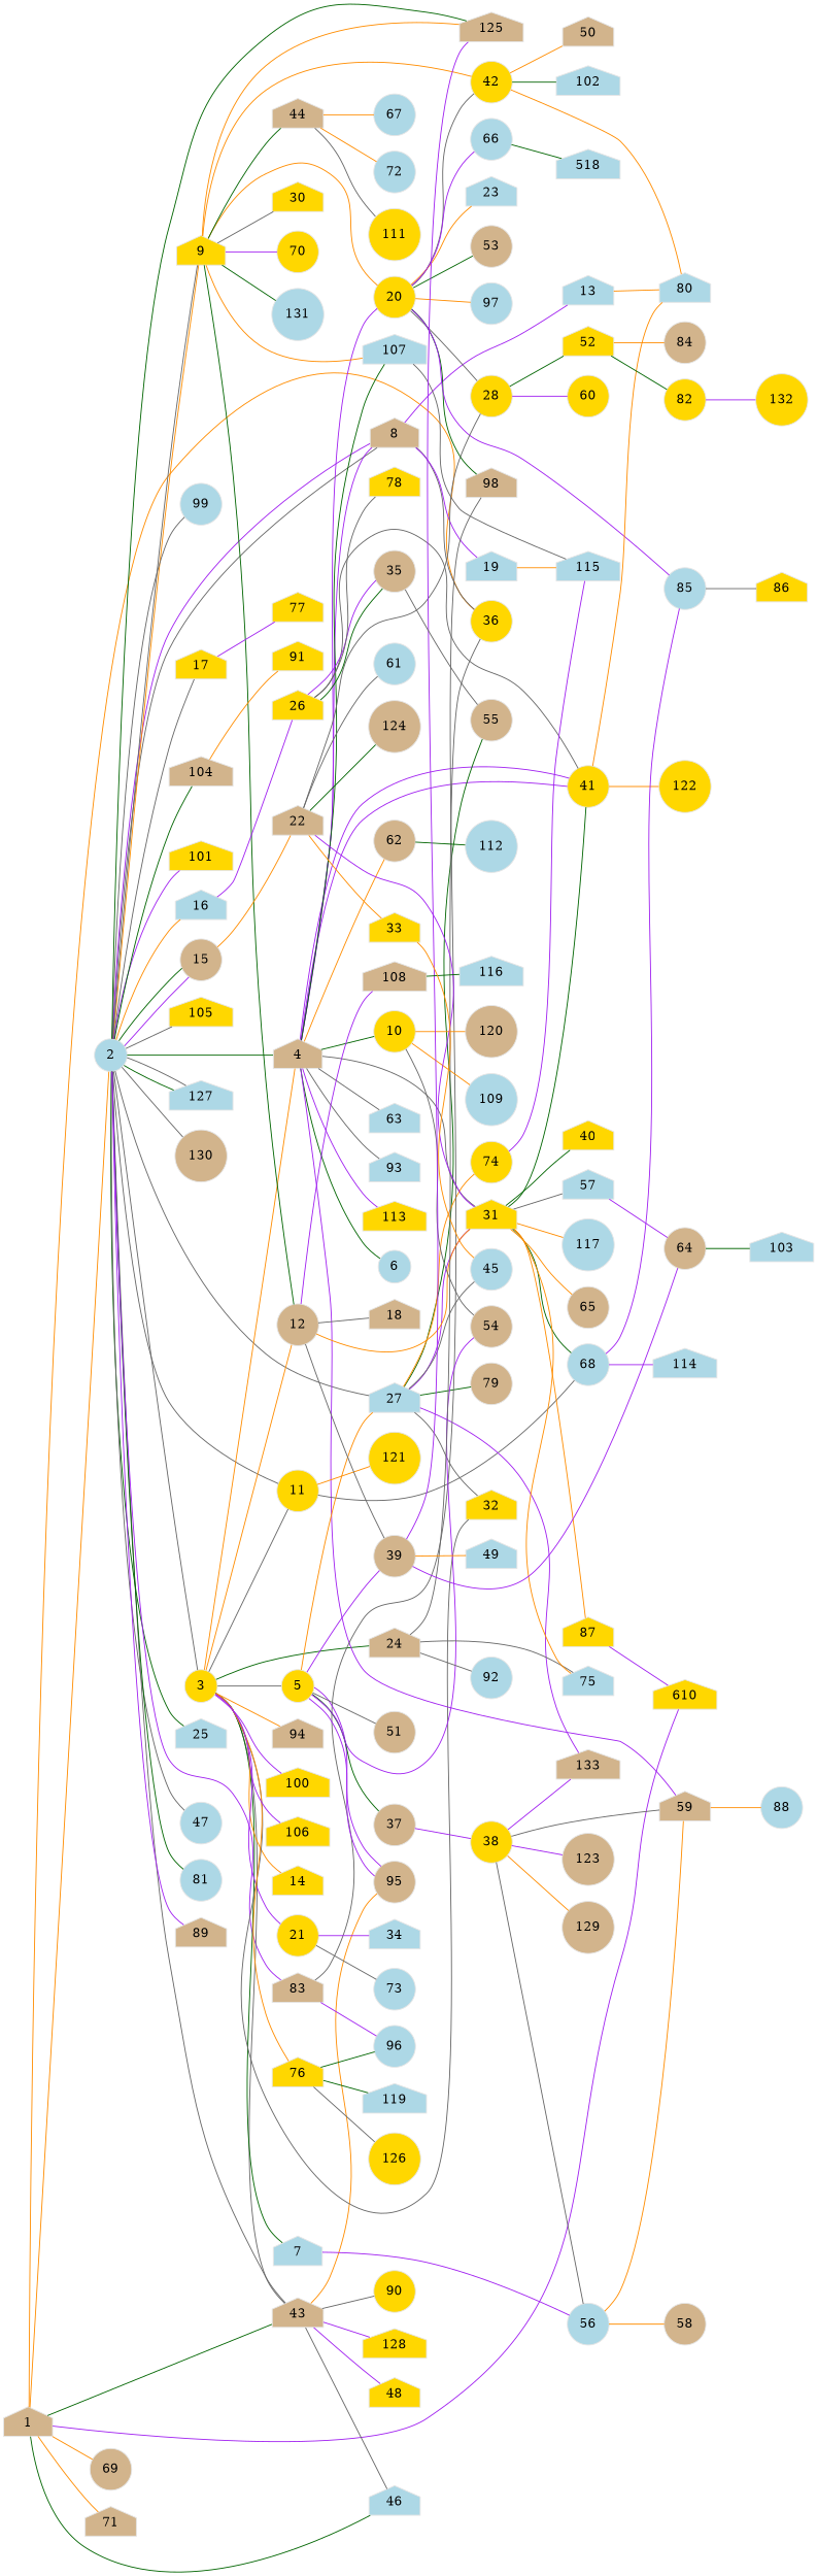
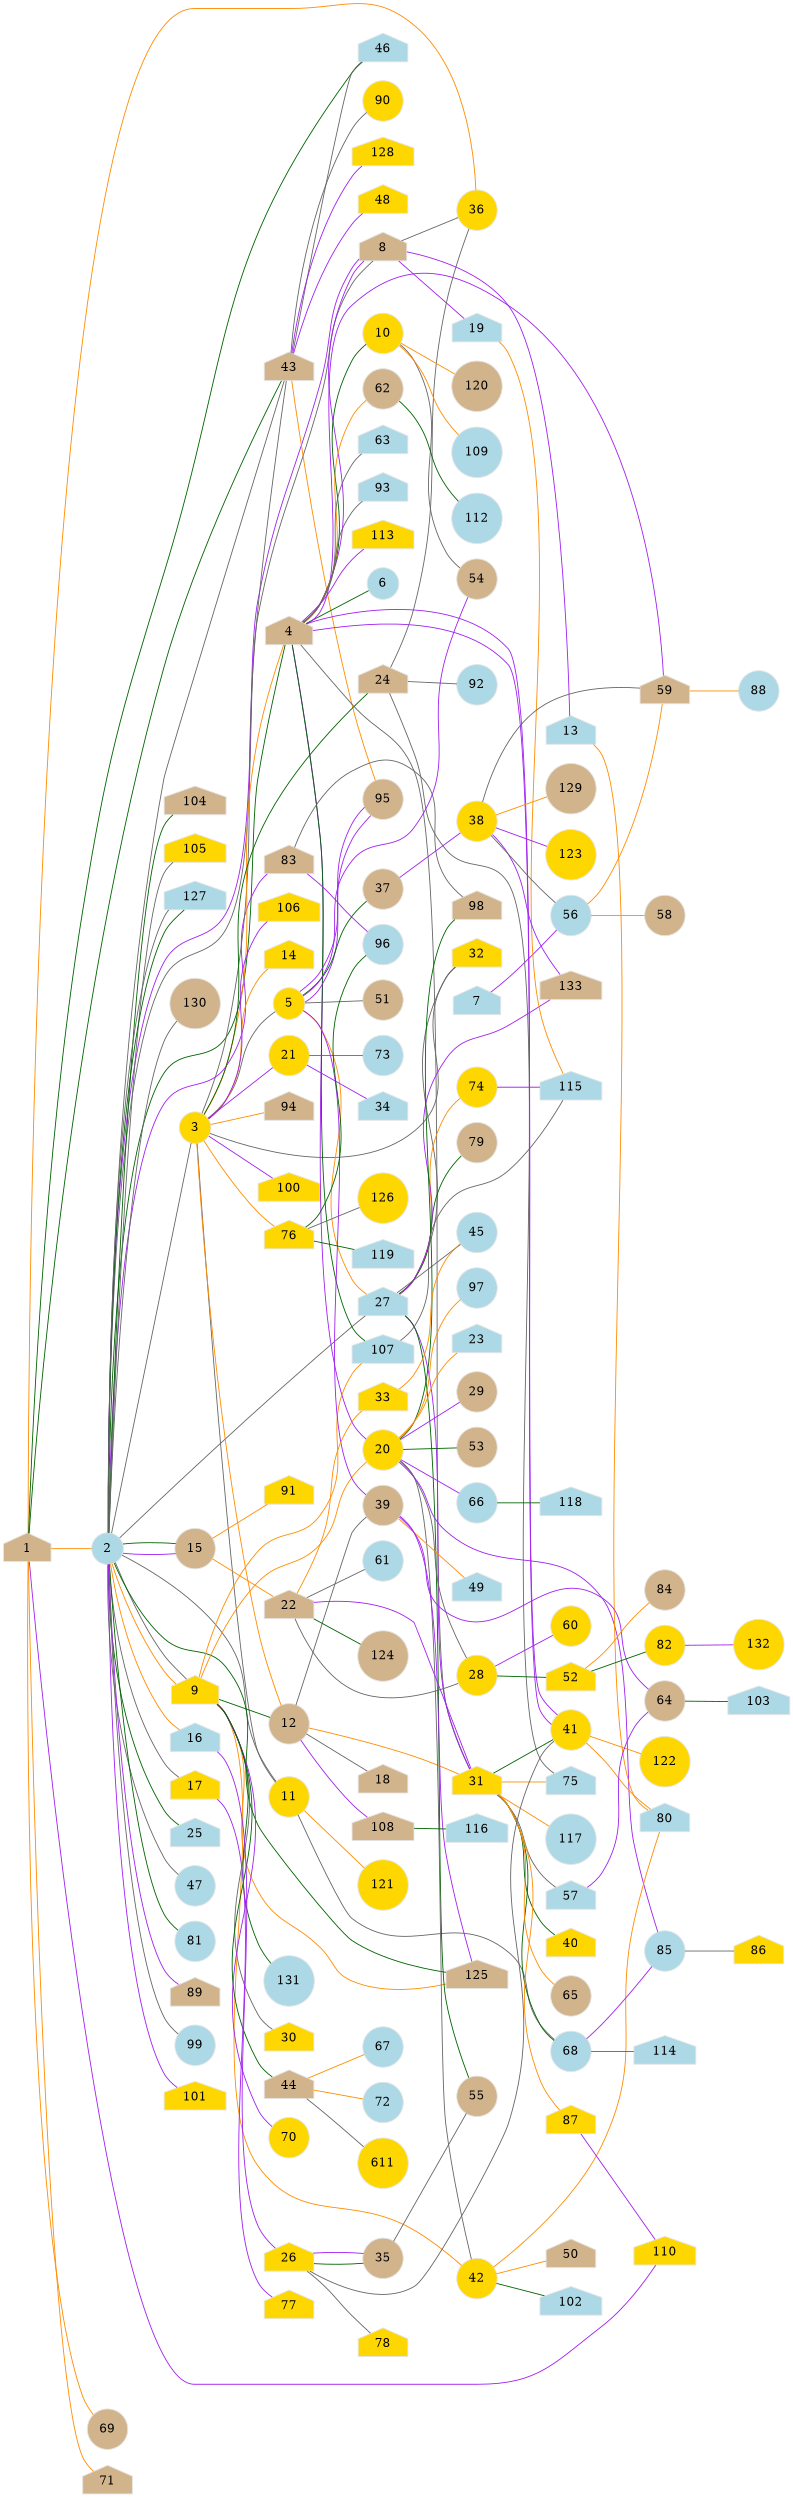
  graph {
    rankdir=LR
    node [color=gray90 fillcolor=lightblue shape=house style=filled]
    edge [color=purple]
    1 [fillcolor=tan]
    2 [shape=circle]
    36 [fillcolor=gold shape=circle]
    43 [fillcolor=tan]
    46
    69 [fillcolor=tan shape=circle]
    71 [fillcolor=tan]
-   110 [fillcolor=gold label=610]
+   110 [fillcolor=gold]
    3 [fillcolor=gold shape=circle]
    4 [fillcolor=tan]
    8 [fillcolor=tan]
    9 [fillcolor=gold]
    11 [fillcolor=gold shape=circle]
    15 [fillcolor=tan shape=circle]
    16
    17 [fillcolor=gold]
    25
    27
    47 [shape=circle]
    81 [shape=circle]
    83 [fillcolor=tan]
    89 [fillcolor=tan]
    99 [shape=circle]
    101 [fillcolor=gold]
    104 [fillcolor=tan]
    105 [fillcolor=gold]
    125 [fillcolor=tan]
    127
    130 [fillcolor=tan shape=circle]
    95 [fillcolor=tan shape=circle]
    48 [fillcolor=gold]
    90 [fillcolor=gold shape=circle]
    128 [fillcolor=gold]
    5 [fillcolor=gold shape=circle]
    7
    12 [fillcolor=tan shape=circle]
    14 [fillcolor=gold]
    21 [fillcolor=gold shape=circle]
    24 [fillcolor=tan]
    32 [fillcolor=gold]
    76 [fillcolor=gold]
    94 [fillcolor=tan]
    100 [fillcolor=gold]
    106 [fillcolor=gold]
    6 [shape=circle]
    10 [fillcolor=gold shape=circle]
    20 [fillcolor=gold shape=circle]
    31 [fillcolor=gold]
    41 [fillcolor=gold shape=circle]
    59 [fillcolor=tan]
    62 [fillcolor=tan shape=circle]
    63
    93
    107
    113 [fillcolor=gold]
    13
    19
    30 [fillcolor=gold]
    42 [fillcolor=gold shape=circle]
    44 [fillcolor=tan]
    70 [fillcolor=gold shape=circle]
    131 [shape=circle]
    68 [shape=circle]
    121 [fillcolor=gold shape=circle]
    22 [fillcolor=tan]
    91 [fillcolor=gold]
    26 [fillcolor=gold]
    77 [fillcolor=gold]
    45 [shape=circle]
    55 [fillcolor=tan shape=circle]
    74 [fillcolor=gold shape=circle]
    79 [fillcolor=tan shape=circle]
    133 [fillcolor=tan]
    98 [fillcolor=tan]
    96 [shape=circle]
    37 [fillcolor=tan shape=circle]
    39 [fillcolor=tan shape=circle]
    51 [fillcolor=tan shape=circle]
    54 [fillcolor=tan shape=circle]
    56 [shape=circle]
    18 [fillcolor=tan]
    108 [fillcolor=tan]
    34
    73 [shape=circle]
    75
    92 [shape=circle]
    119
    126 [fillcolor=gold shape=circle]
    109 [shape=circle]
    120 [fillcolor=tan shape=circle]
    23
    28 [fillcolor=gold shape=circle]
+   29 [fillcolor=tan shape=circle]
    53 [fillcolor=tan shape=circle]
    66 [shape=circle]
    85 [shape=circle]
    97 [shape=circle]
    40 [fillcolor=gold]
    57
    65 [fillcolor=tan shape=circle]
    87 [fillcolor=gold]
    117 [shape=circle]
    80
    122 [fillcolor=gold shape=circle]
    88 [shape=circle]
    112 [shape=circle]
    115
    38 [fillcolor=gold shape=circle]
    49
    64 [fillcolor=tan shape=circle]
    58 [fillcolor=tan shape=circle]
    50 [fillcolor=tan]
    102
    67 [shape=circle]
    72 [shape=circle]
-   111 [fillcolor=gold shape=circle]
+   111 [fillcolor=gold shape=circle label=611]
    114
    116
    33 [fillcolor=gold]
    61 [shape=circle]
    124 [fillcolor=tan shape=circle]
    35 [fillcolor=tan shape=circle]
    78 [fillcolor=gold]
    52 [fillcolor=gold]
    60 [fillcolor=gold shape=circle]
-   118 [label=518]
+   118
    86 [fillcolor=gold]
    82 [fillcolor=gold shape=circle]
    84 [fillcolor=tan shape=circle]
-   123 [fillcolor=tan shape=circle]
+   123 [fillcolor=gold shape=circle]
    129 [fillcolor=tan shape=circle]
    103
    132 [fillcolor=gold shape=circle]
    1 -- 2 [color=darkorange]
    1 -- 36 [color=darkorange]
    1 -- 43 [color=darkgreen]
    1 -- 46 [color=darkgreen]
    1 -- 69 [color=darkorange]
    1 -- 71 [color=darkorange]
    1 -- 110
    2 -- 43 [color=gray40]
    2 -- 3 [color=gray40]
    2 -- 4 [color=darkgreen]
    2 -- 8 [color=gray40]
    2 -- 8
    2 -- 9 [color=darkorange]
    2 -- 9 [color=gray40]
    2 -- 11 [color=gray40]
    2 -- 15
    2 -- 15 [color=darkgreen]
    2 -- 16 [color=darkorange]
    2 -- 17 [color=gray40]
    2 -- 25 [color=darkgreen]
    2 -- 27 [color=gray40]
    2 -- 47 [color=gray40]
    2 -- 81 [color=darkgreen]
    2 -- 83
    2 -- 89
    2 -- 99 [color=gray40]
    2 -- 101
    2 -- 104 [color=darkgreen]
    2 -- 105 [color=gray40]
    2 -- 125 [color=darkgreen]
    2 -- 127 [color=darkgreen]
    2 -- 127 [color=gray40]
    2 -- 130 [color=gray40]
    43 -- 46 [color=gray40]
    43 -- 95 [color=darkorange]
    43 -- 48
    43 -- 90 [color=gray40]
    43 -- 128
    3 -- 43 [color=gray40]
    3 -- 4 [color=darkorange]
    3 -- 11 [color=gray40]
    3 -- 5 [color=gray40]
-   3 -- 7 [color=darkgreen]
    3 -- 12 [color=darkorange]
    3 -- 14 [color=darkorange]
    3 -- 21
    3 -- 24 [color=darkgreen]
    3 -- 32 [color=gray40]
    3 -- 76 [color=darkorange]
    3 -- 94 [color=darkorange]
    3 -- 100
    3 -- 106
    4 -- 8
    4 -- 6 [color=darkgreen]
    4 -- 10 [color=darkgreen]
    4 -- 20
    4 -- 31 [color=gray40]
    4 -- 41
    4 -- 41
    4 -- 59
    4 -- 62 [color=darkorange]
    4 -- 63 [color=gray40]
    4 -- 93 [color=gray40]
    4 -- 107 [color=darkgreen]
    4 -- 113
    8 -- 36 [color=gray40]
    8 -- 13
    8 -- 19
    9 -- 125 [color=darkorange]
    9 -- 12 [color=darkgreen]
    9 -- 20 [color=darkorange]
    9 -- 107 [color=darkorange]
    9 -- 30 [color=gray40]
    9 -- 42 [color=darkorange]
    9 -- 44 [color=darkgreen]
    9 -- 70
    9 -- 131 [color=darkgreen]
    11 -- 68 [color=gray40]
    11 -- 121 [color=darkorange]
    15 -- 22 [color=darkorange]
-   104 -- 91 [color=darkorange]
+   15 -- 91 [color=darkorange]
    16 -- 26
    17 -- 77
    27 -- 32 [color=gray40]
    27 -- 31
    27 -- 45 [color=gray40]
    27 -- 55 [color=darkgreen]
    27 -- 74 [color=darkorange]
    27 -- 79 [color=darkgreen]
    27 -- 133
    83 -- 98 [color=gray40]
    83 -- 96
    5 -- 27 [color=darkorange]
    5 -- 95
    5 -- 95
    5 -- 37 [color=darkgreen]
    5 -- 39
    5 -- 51 [color=gray40]
    5 -- 54
    7 -- 56
    12 -- 31 [color=darkorange]
    12 -- 39 [color=gray40]
    12 -- 18 [color=gray40]
    12 -- 108
    21 -- 34
    21 -- 73 [color=gray40]
    24 -- 36 [color=gray40]
    24 -- 75 [color=gray40]
    24 -- 92 [color=gray40]
    76 -- 96 [color=darkgreen]
    76 -- 119 [color=darkgreen]
    76 -- 126 [color=gray40]
    10 -- 54 [color=gray40]
    10 -- 109 [color=darkorange]
    10 -- 120 [color=darkorange]
    20 -- 42 [color=gray40]
    20 -- 98 [color=darkgreen]
    20 -- 23 [color=darkorange]
    20 -- 28 [color=gray40]
+   20 -- 29
    20 -- 53 [color=darkgreen]
    20 -- 66
    20 -- 85
    20 -- 97 [color=darkorange]
    31 -- 41 [color=darkgreen]
    31 -- 68 [color=darkgreen]
    31 -- 75 [color=darkorange]
    31 -- 40 [color=darkgreen]
    31 -- 57 [color=gray40]
    31 -- 65 [color=darkorange]
    31 -- 87 [color=darkorange]
    31 -- 117 [color=darkorange]
    41 -- 80 [color=darkorange]
    41 -- 122 [color=darkorange]
    59 -- 88 [color=darkorange]
    62 -- 112 [color=darkgreen]
    107 -- 115 [color=gray40]
    13 -- 80 [color=darkorange]
    19 -- 115 [color=darkorange]
    42 -- 80 [color=darkorange]
    42 -- 50 [color=darkorange]
    42 -- 102 [color=darkgreen]
    44 -- 67 [color=darkorange]
    44 -- 72 [color=darkorange]
    44 -- 111 [color=gray40]
    68 -- 85
    68 -- 114
    22 -- 31
    22 -- 28 [color=gray40]
    22 -- 33 [color=darkorange]
    22 -- 61 [color=gray40]
    22 -- 124 [color=darkgreen]
    26 -- 41 [color=gray40]
    26 -- 35 [color=darkgreen]
    26 -- 35
    26 -- 78 [color=gray40]
    74 -- 115
    37 -- 38
    39 -- 125
    39 -- 49 [color=darkorange]
    39 -- 64
    56 -- 59 [color=darkorange]
    56 -- 58 [color=darkorange]
    108 -- 116 [color=darkgreen]
    28 -- 52 [color=darkgreen]
    28 -- 60
    66 -- 118 [color=darkgreen]
    85 -- 86 [color=gray40]
    57 -- 64
    87 -- 110
    38 -- 59 [color=gray40]
    38 -- 133
    38 -- 56 [color=gray40]
    38 -- 123
    38 -- 129 [color=darkorange]
    64 -- 103 [color=darkgreen]
    33 -- 45 [color=darkorange]
    35 -- 55 [color=gray40]
    52 -- 82 [color=darkgreen]
    52 -- 84 [color=darkorange]
    82 -- 132
  }
